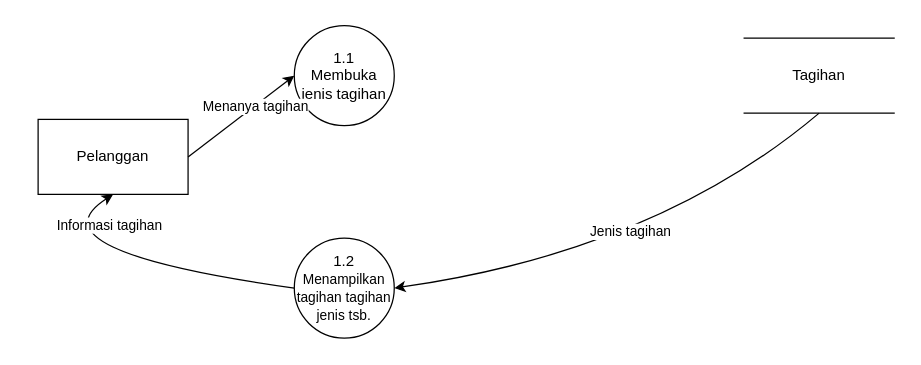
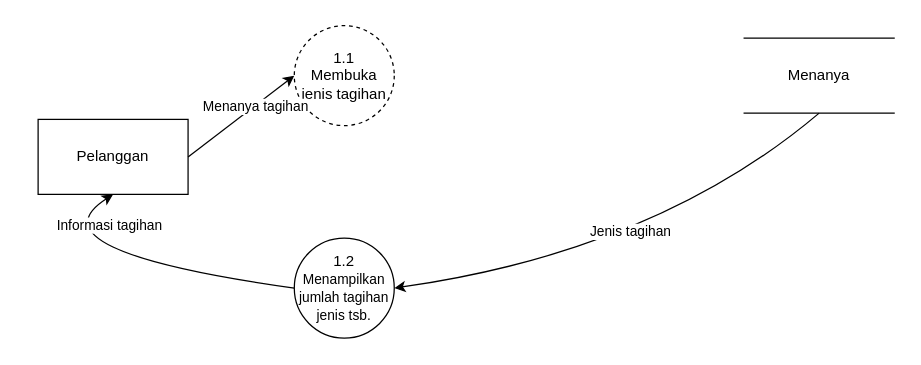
  <mxCell id="0" />
  <mxCell id="1" parent="0" />
- <mxCell id="2" value="Tagihan" style="shape=partialRectangle;whiteSpace=wrap;html=1;left=0;right=0;fillColor=none;" vertex="1" parent="1"><mxGeometry x="595" y="30" width="120" height="60" as="geometry" /></mxCell>
- <mxCell id="3" value="1.1&lt;br&gt;Membuka jenis tagihan" style="ellipse;whiteSpace=wrap;html=1;aspect=fixed;" vertex="1" parent="1"><mxGeometry x="235" y="20" width="80" height="80" as="geometry" /></mxCell>
+ <mxCell id="2" value="Menanya" style="shape=partialRectangle;whiteSpace=wrap;html=1;left=0;right=0;fillColor=none;" vertex="1" parent="1"><mxGeometry x="595" y="30" width="120" height="60" as="geometry" /></mxCell>
+ <mxCell id="3" value="1.1&lt;br&gt;Membuka jenis tagihan" style="ellipse;whiteSpace=wrap;html=1;aspect=fixed;dashed=1;" vertex="1" parent="1"><mxGeometry x="235" y="20" width="80" height="80" as="geometry" /></mxCell>
  <mxCell id="4" value="Pelanggan" style="rounded=0;whiteSpace=wrap;html=1;" vertex="1" parent="1"><mxGeometry x="30" y="95" width="120" height="60" as="geometry" /></mxCell>
- <mxCell id="5" value="1.2&lt;br&gt;&lt;span style=&quot;font-size: 11px&quot;&gt;Menampilkan tagihan tagihan&lt;/span&gt;&lt;br style=&quot;font-size: 11px&quot;&gt;&lt;span style=&quot;font-size: 11px&quot;&gt;jenis tsb.&lt;/span&gt;" style="ellipse;whiteSpace=wrap;html=1;aspect=fixed;" vertex="1" parent="1"><mxGeometry x="235" y="190" width="80" height="80" as="geometry" /></mxCell>
+ <mxCell id="5" value="1.2&lt;br&gt;&lt;span style=&quot;font-size: 11px&quot;&gt;Menampilkan jumlah tagihan&lt;/span&gt;&lt;br style=&quot;font-size: 11px&quot;&gt;&lt;span style=&quot;font-size: 11px&quot;&gt;jenis tsb.&lt;/span&gt;" style="ellipse;whiteSpace=wrap;html=1;aspect=fixed;" vertex="1" parent="1"><mxGeometry x="235" y="190" width="80" height="80" as="geometry" /></mxCell>
  <mxCell id="6" value="" style="endArrow=classic;html=1;exitX=1;exitY=0.5;exitDx=0;exitDy=0;entryX=0;entryY=0.5;entryDx=0;entryDy=0;" edge="1" parent="1" source="4" target="3"><mxGeometry width="50" height="50" relative="1" as="geometry"><mxPoint x="305" y="250" as="sourcePoint" /><mxPoint x="355" y="200" as="targetPoint" /><Array as="points" /></mxGeometry></mxCell>
  <mxCell id="7" value="Menanya tagihan" style="edgeLabel;html=1;align=center;verticalAlign=middle;resizable=0;points=[];" vertex="1" connectable="0" parent="6"><mxGeometry x="0.246" relative="1" as="geometry"><mxPoint as="offset" /></mxGeometry></mxCell>
  <mxCell id="8" value="" style="curved=1;endArrow=classic;html=1;entryX=1;entryY=0.5;entryDx=0;entryDy=0;exitX=0.5;exitY=1;exitDx=0;exitDy=0;" edge="1" parent="1" source="2" target="5"><mxGeometry width="50" height="50" relative="1" as="geometry"><mxPoint x="455" y="230" as="sourcePoint" /><mxPoint x="505" y="180" as="targetPoint" /><Array as="points"><mxPoint x="525" y="200" /></Array></mxGeometry></mxCell>
  <mxCell id="9" value="Jenis tagihan" style="edgeLabel;html=1;align=center;verticalAlign=middle;resizable=0;points=[];" vertex="1" connectable="0" parent="8"><mxGeometry x="-0.109" y="-27" relative="1" as="geometry"><mxPoint x="-18" y="11" as="offset" /></mxGeometry></mxCell>
  <mxCell id="10" value="" style="curved=1;endArrow=classic;html=1;entryX=0.5;entryY=1;entryDx=0;entryDy=0;exitX=0;exitY=0.5;exitDx=0;exitDy=0;" edge="1" parent="1" source="5" target="4"><mxGeometry width="50" height="50" relative="1" as="geometry"><mxPoint x="20" y="250" as="sourcePoint" /><mxPoint x="70" y="200" as="targetPoint" /><Array as="points"><mxPoint x="20" y="200" /></Array></mxGeometry></mxCell>
  <mxCell id="11" value="Informasi tagihan" style="edgeLabel;html=1;align=center;verticalAlign=middle;resizable=0;points=[];" vertex="1" connectable="0" parent="10"><mxGeometry x="0.023" y="-30" relative="1" as="geometry"><mxPoint as="offset" /></mxGeometry></mxCell>
